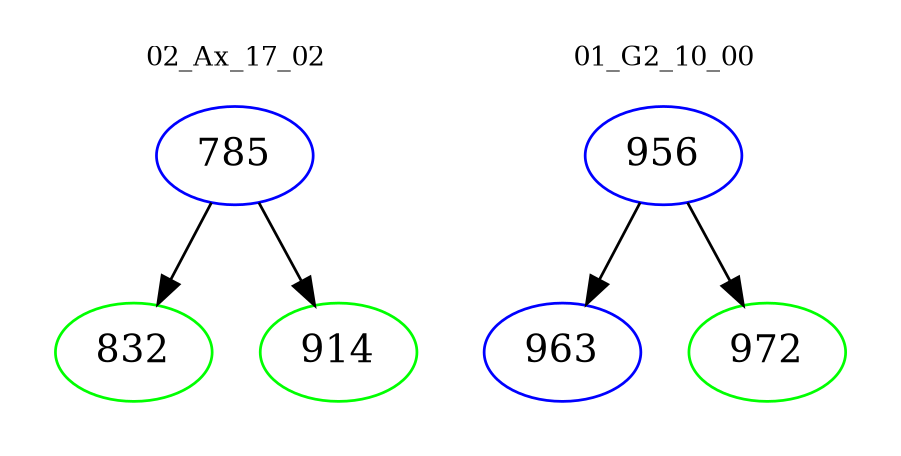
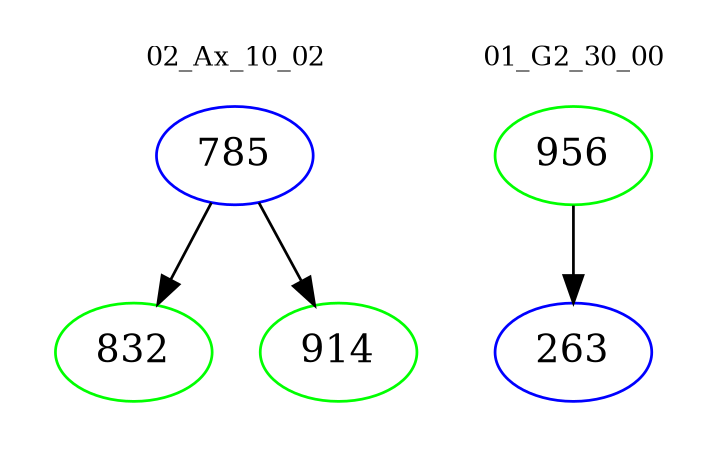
  digraph {
    node [color=blue]
    edge [color=black]
    n1 [label=785]
    n2 [color=green label=832]
    n3 [color=green label=914]
-   n4 [label=956]
-   n5 [label=963]
-   n6 [color=green label=972]
+   n4 [color=green label=956]
+   n5 [label=263]
    subgraph cluster_1 {
      color=white
      fontsize=10
-     label="02_Ax_17_02"
+     label="02_Ax_10_02"
      n1
      n2
      n3
    }
    subgraph cluster_2 {
      color=white
      fontsize=10
-     label="01_G2_10_00"
+     label="01_G2_30_00"
      n4
      n5
-     n6
    }
    n1 -> n2
    n1 -> n3
    n4 -> n5
-   n4 -> n6
  }
